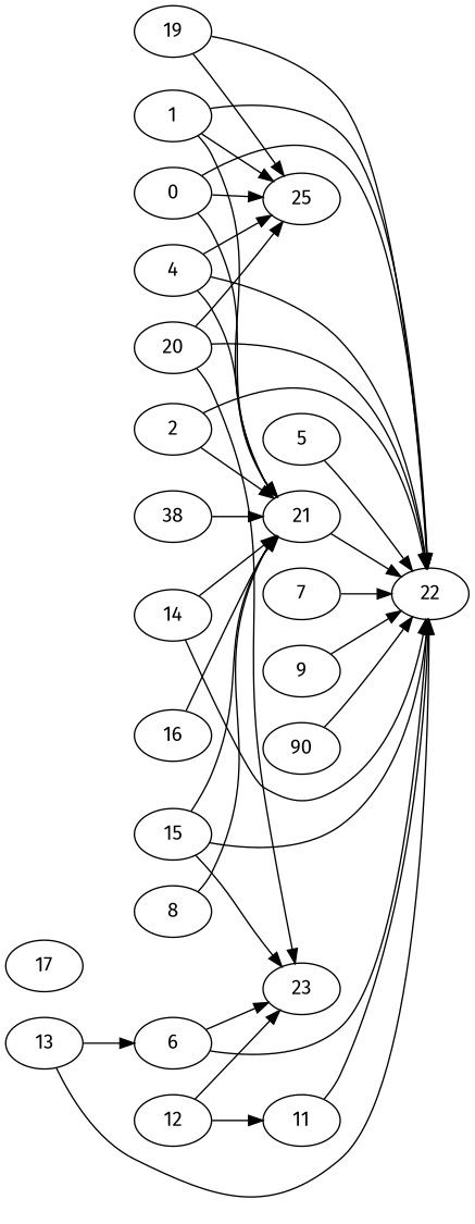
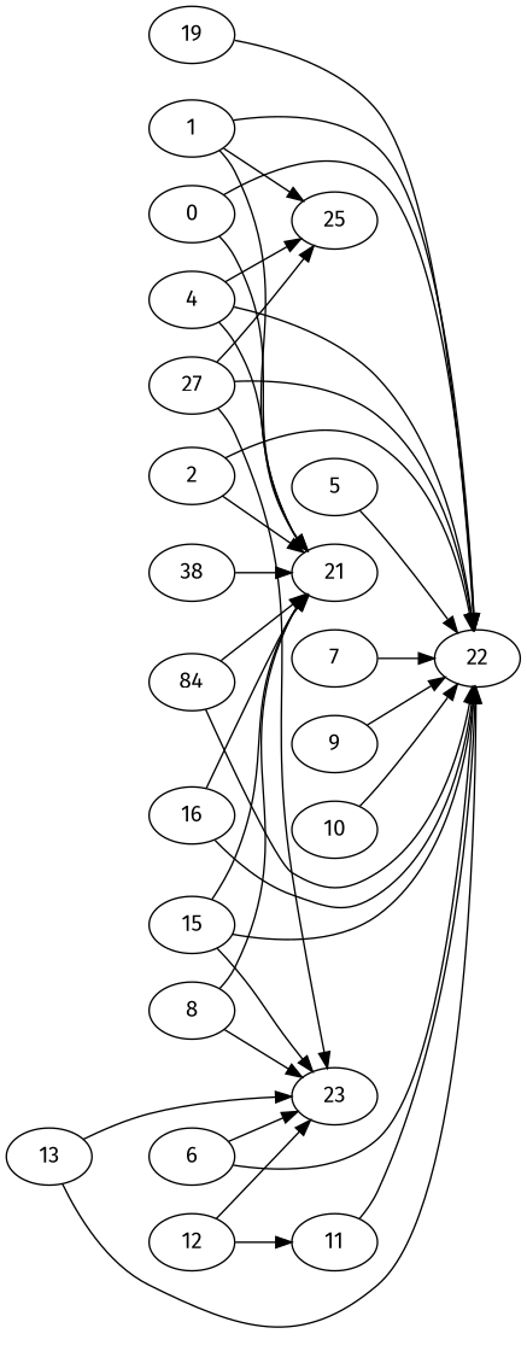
  digraph {
    fontname="Fira Sans"
    rankdir=LR
    node [alpha=0.01 fontname="Fira Sans"]
    edge [fontname="Fira Sans"]
    1 [alpha=0.07 expect_size=41517056]
    21 [alpha=0.18 expect_size=8239104]
    22 [alpha=0.07 expect_size=17337344]
    25 [alpha=0.09 expect_size=35602432]
    2 [alpha=0.08 expect_size=26966016]
    n6 [expect_size=48199680 label=0]
    4 [alpha=0.16 expect_size=29450240]
    5 [alpha=0.05 expect_size=8348672]
    6 [alpha=0.16 expect_size=22709248]
    23 [alpha=0.14 expect_size=20039680]
    7 [alpha=0.03 expect_size=12898304]
    8 [alpha=0.10 expect_size=28056576]
    9 [alpha=0.17 expect_size=36350976]
-   10 [alpha=0.10 expect_size=40355840 label=90]
+   10 [alpha=0.10 expect_size=40355840]
    11 [alpha=0.04 expect_size=26600448]
    12 [expect_size=42541056]
    13 [expect_size=14828544]
-   14 [alpha=0.06 expect_size=18279424]
+   14 [alpha=0.06 expect_size=18279424 label=84]
    15 [alpha=0.14 expect_size=8357888]
    16 [alpha=0.16 expect_size=20447232]
-   17 [alpha=0.04 expect_size=9894912]
    n22 [alpha=0.13 expect_size=16073728 label=38]
    19 [alpha=0.15 expect_size=39256064]
-   20 [alpha=0.19 expect_size=31801344]
+   20 [alpha=0.19 expect_size=31801344 label=27]
    1 -> 21
    1 -> 22
    1 -> 25
    2 -> 21
    2 -> 22
    n6 -> 21
    n6 -> 22
-   n6 -> 25
    4 -> 21
    4 -> 22
    4 -> 25
    5 -> 22
    6 -> 22
    6 -> 23
    7 -> 22
    8 -> 21
+   8 -> 23
    9 -> 22
    10 -> 22
    11 -> 22
    12 -> 23
    12 -> 11
    13 -> 22
-   13 -> 6
+   13 -> 23
    14 -> 21
    14 -> 22
    15 -> 21
    15 -> 22
    15 -> 23
    16 -> 21
-   21 -> 22
+   16 -> 22
    n22 -> 21
    19 -> 22
-   19 -> 25
    20 -> 22
    20 -> 25
    20 -> 23
  }
